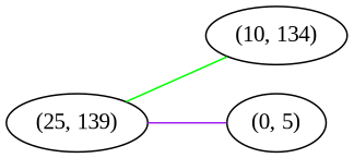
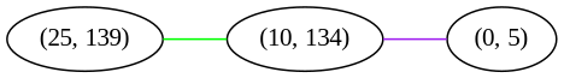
  graph {
    fontname="Liberation Serif"
    rankdir=LR
    node [fontname="Liberation Serif"]
    edge [fontname="Liberation Serif"]
    "(25, 139)"
    "(10, 134)"
    n3 [label="(0, 5)"]
    "(25, 139)" -- "(10, 134)" [color=green weight=2]
-   "(25, 139)" -- n3 [color=purple weight=4]
+   "(10, 134)" -- n3 [color=purple weight=4]
  }
